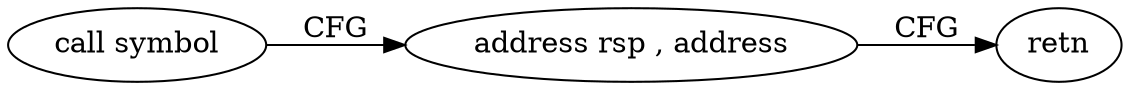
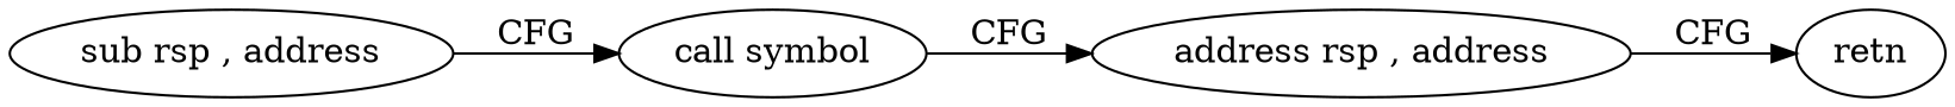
  digraph {
    rankdir=LR
+   n1 [label="sub rsp , address"]
    n2 [label="call symbol"]
    n3 [label="address rsp , address"]
    n4 [label=retn]
+   n1 -> n2 [label=CFG]
    n2 -> n3 [label=CFG]
    n3 -> n4 [label=CFG]
  }
